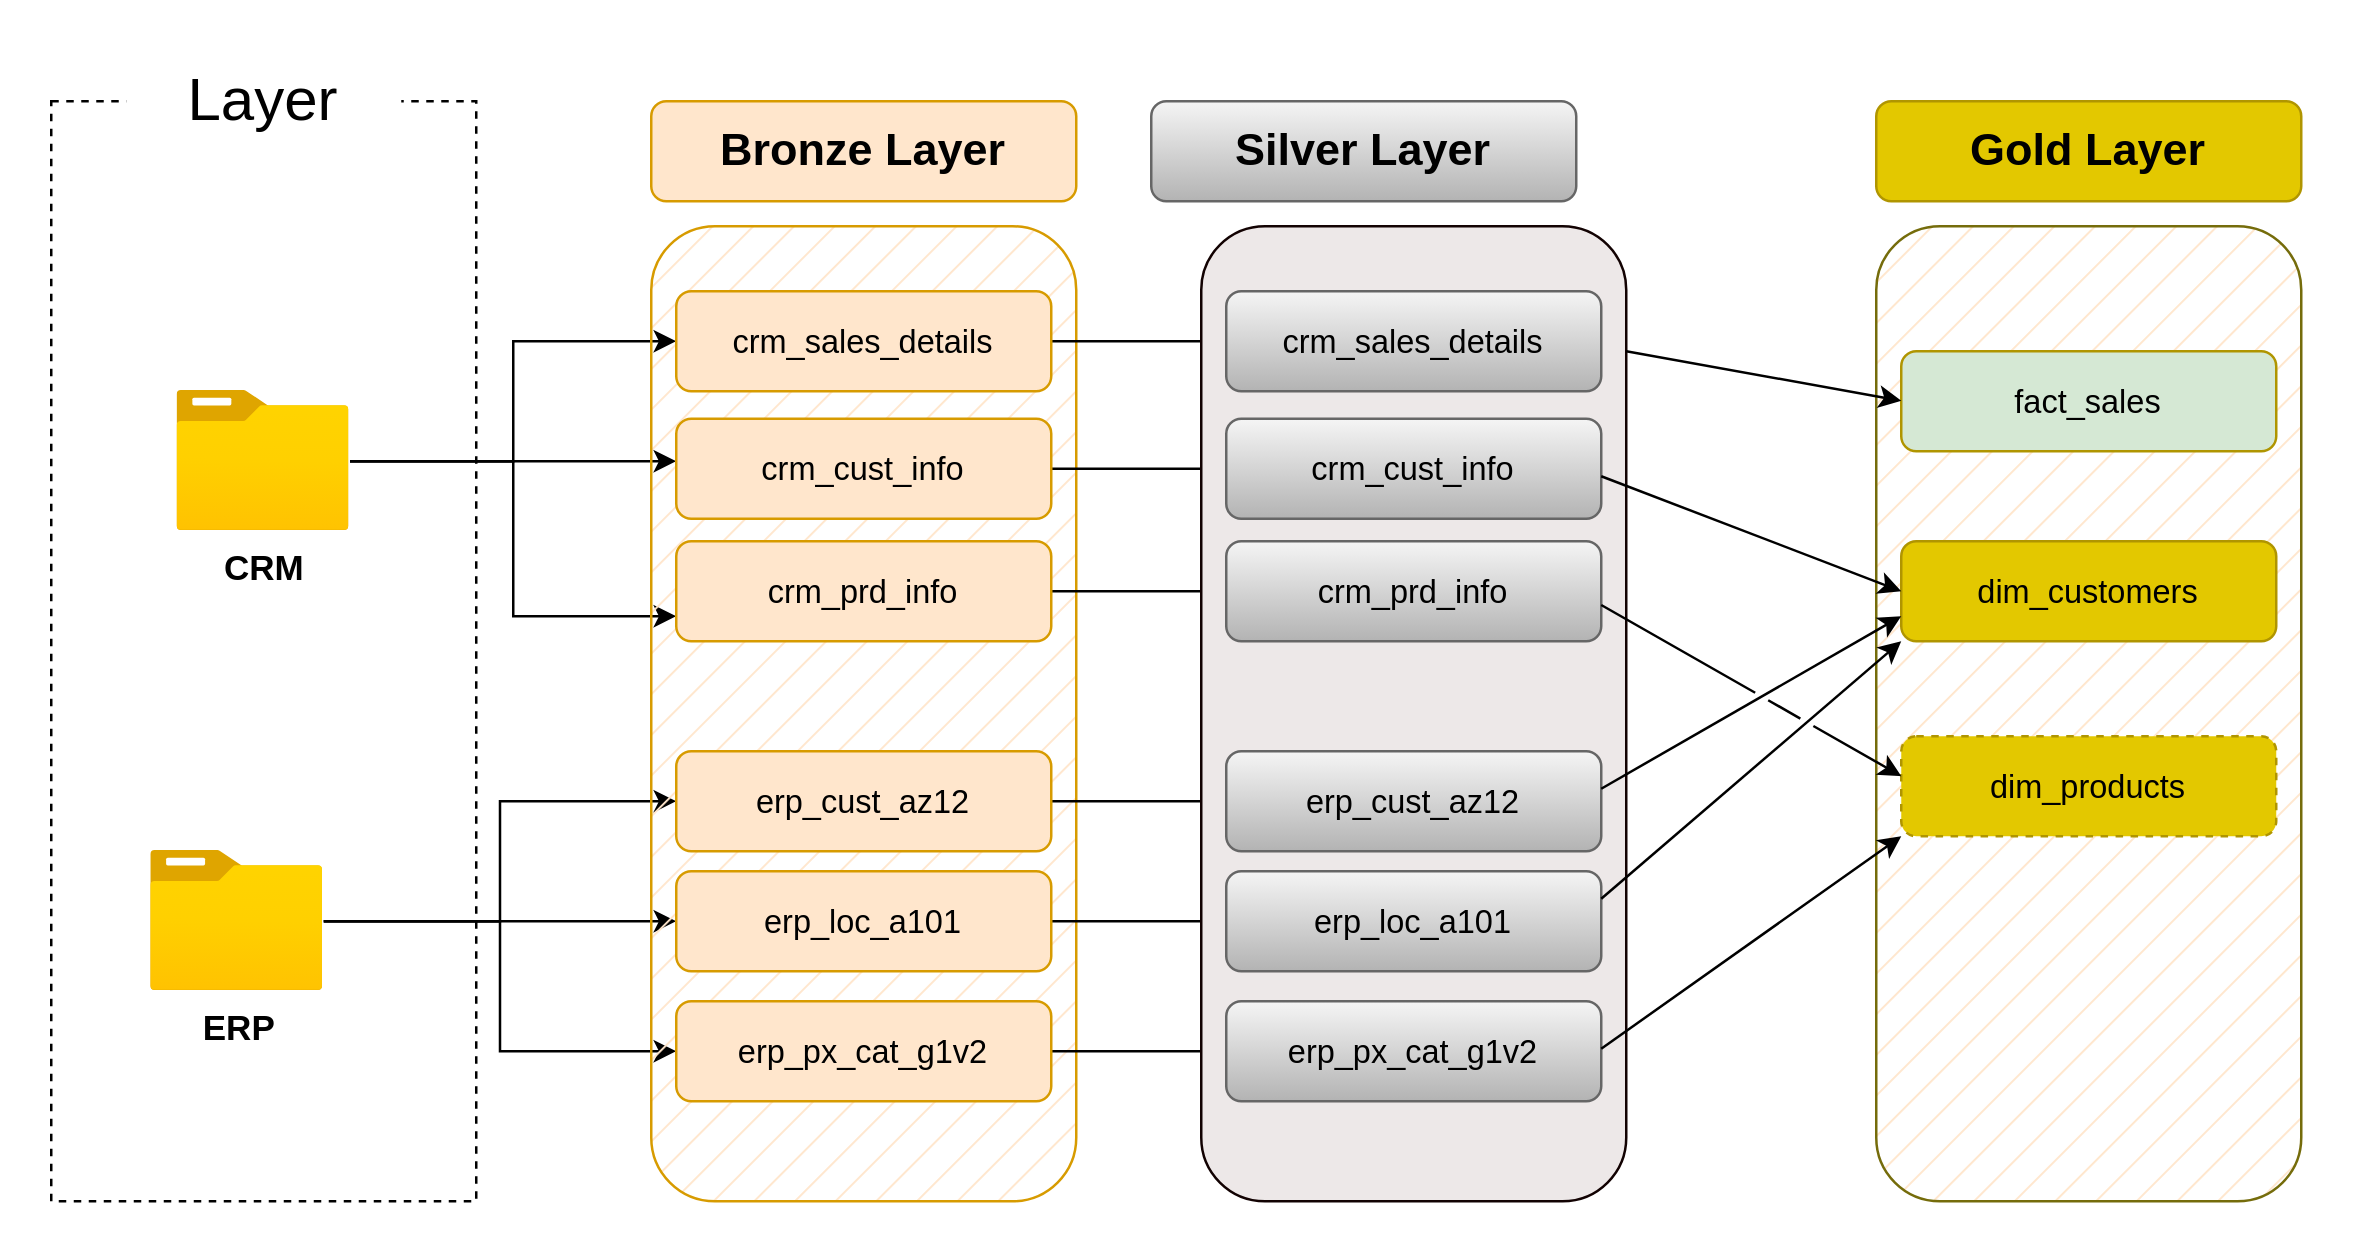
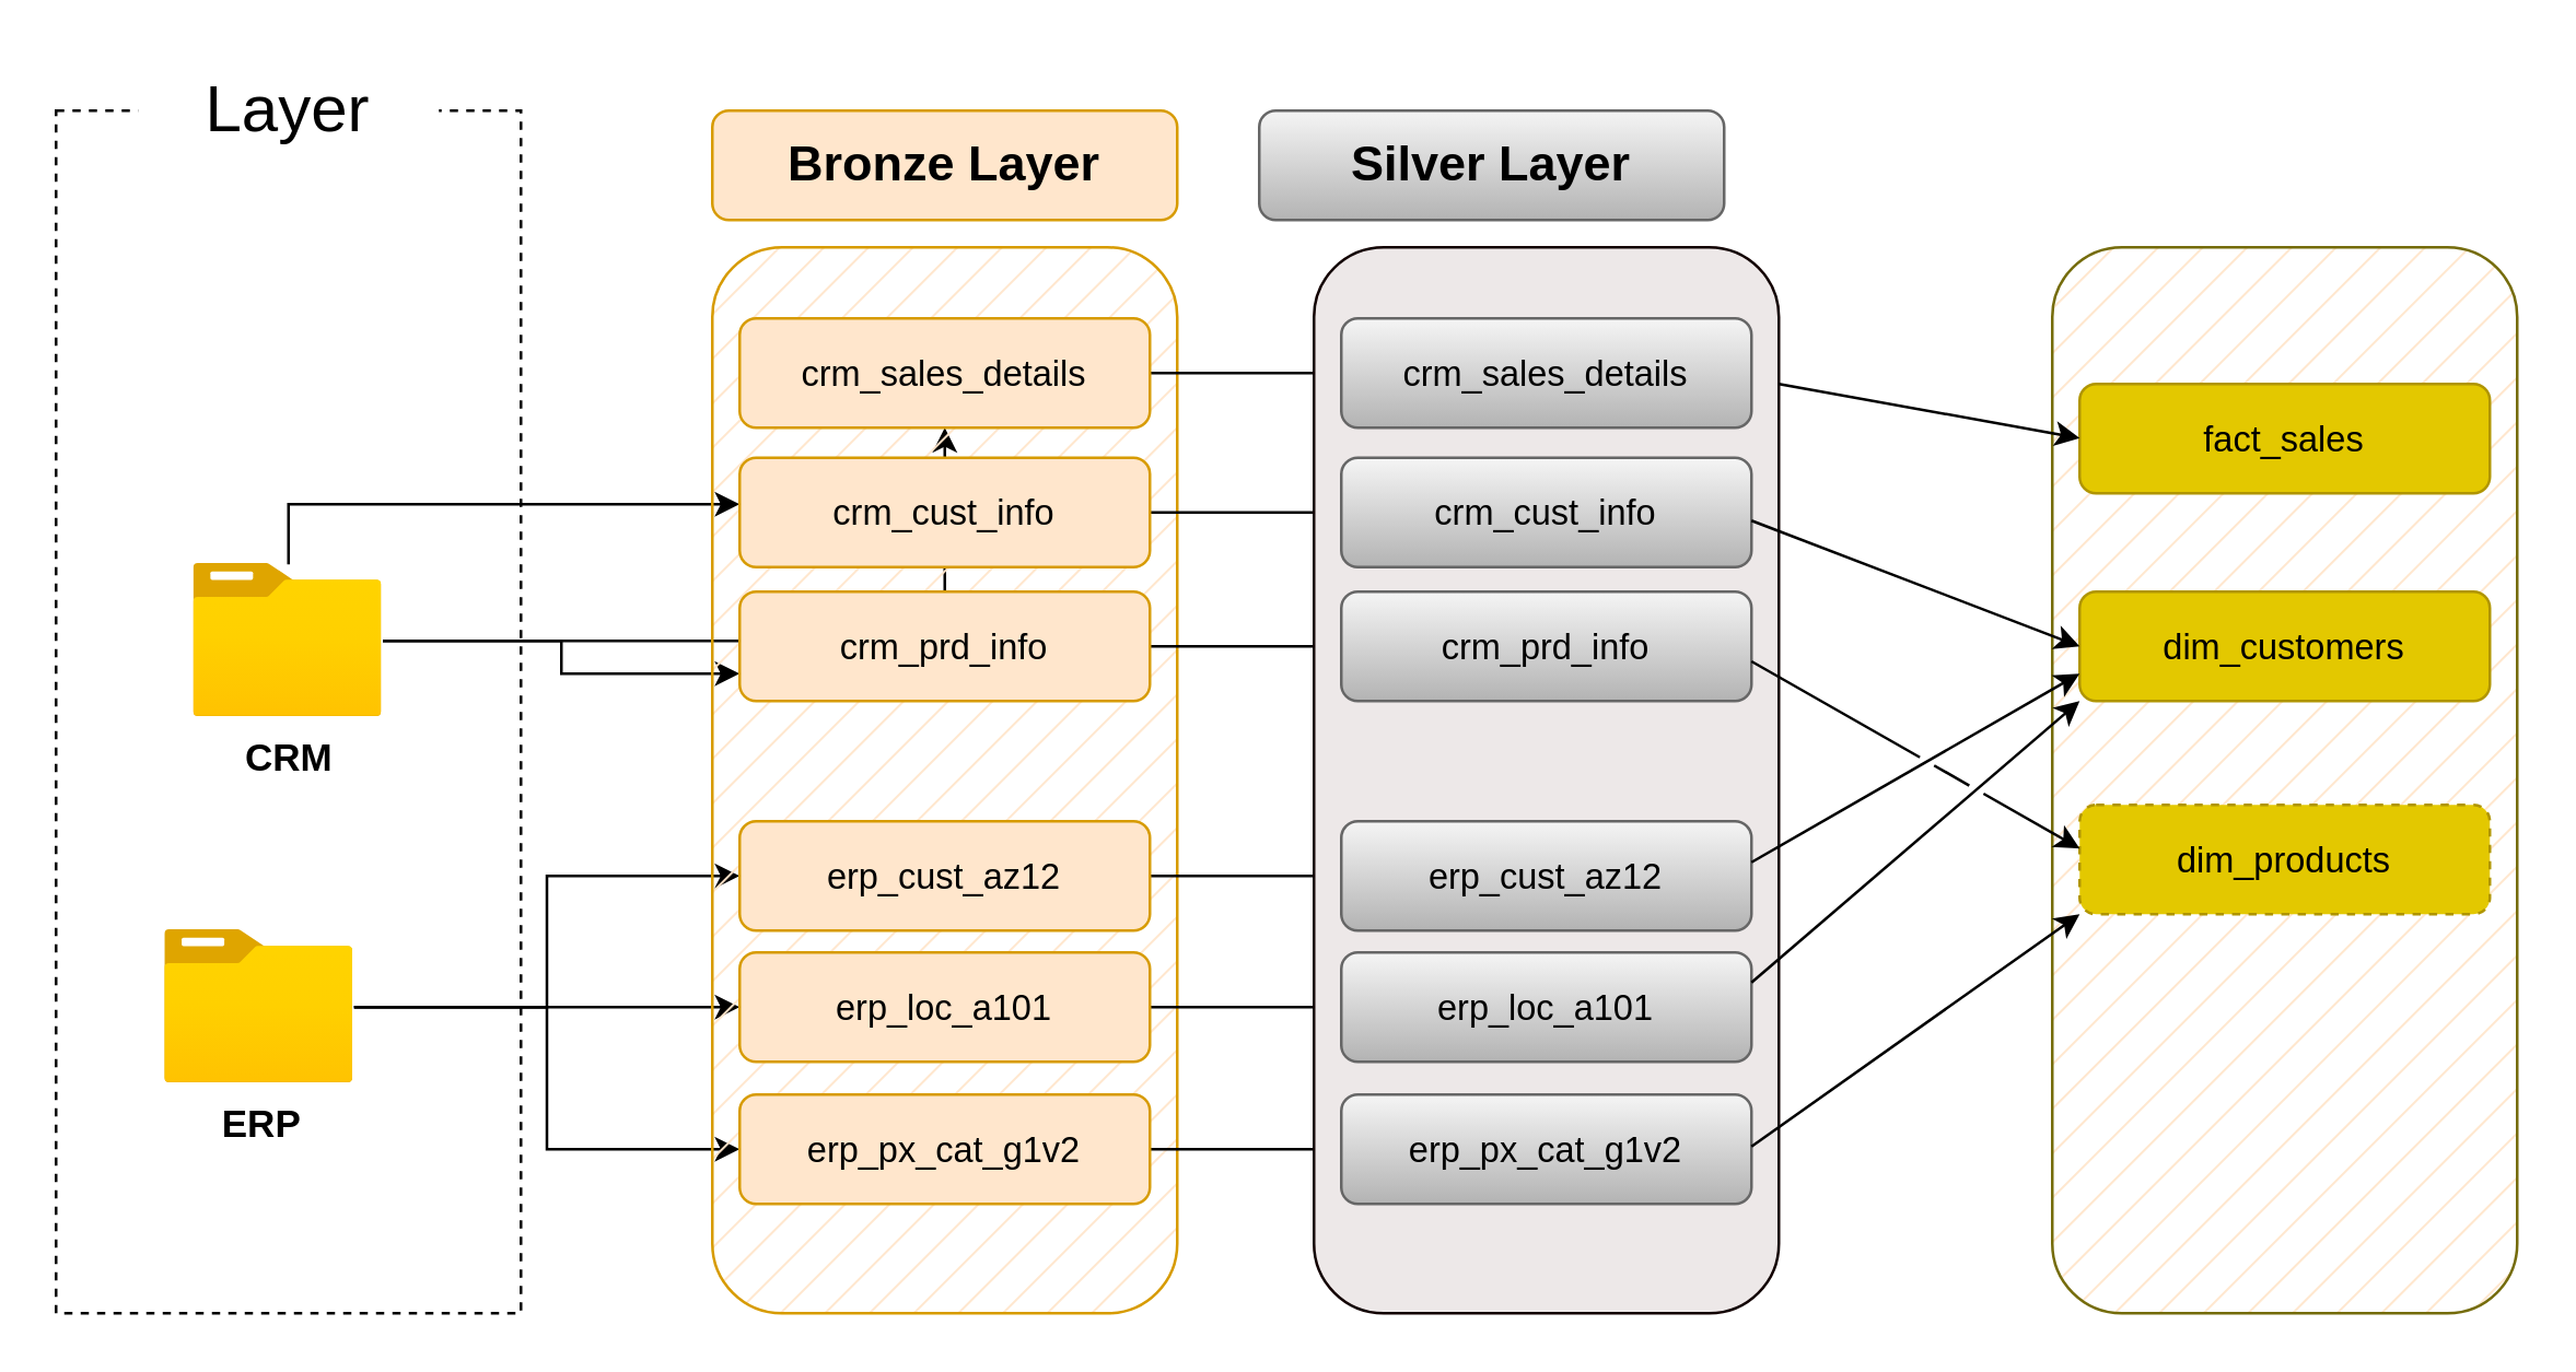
  <mxCell id="0" />
  <mxCell id="1" parent="0" />
  <mxCell id="2" value="" style="rounded=0;whiteSpace=wrap;html=1;fillColor=none;dashed=1;" parent="1" vertex="1"><mxGeometry x="20" y="40" width="170" height="440" as="geometry" /></mxCell>
  <mxCell id="3" value="&lt;font style=&quot;font-size: 24px;&quot;&gt;Layer&lt;/font&gt;" style="rounded=1;whiteSpace=wrap;html=1;strokeColor=none;" parent="1" vertex="1"><mxGeometry x="50" y="20" width="110" height="40" as="geometry" /></mxCell>
  <mxCell id="4" style="edgeStyle=orthogonalEdgeStyle;rounded=0;orthogonalLoop=1;jettySize=auto;html=1;" parent="1" source="7" target="15" edge="1"><mxGeometry relative="1" as="geometry" /></mxCell>
  <mxCell id="5" style="edgeStyle=orthogonalEdgeStyle;rounded=0;orthogonalLoop=1;jettySize=auto;html=1;" parent="1" source="7" target="17" edge="1"><mxGeometry relative="1" as="geometry"><Array as="points"><mxPoint x="220" y="184" /><mxPoint x="220" y="184" /></Array></mxGeometry></mxCell>
  <mxCell id="6" style="edgeStyle=orthogonalEdgeStyle;rounded=0;orthogonalLoop=1;jettySize=auto;html=1;entryX=0;entryY=0.75;entryDx=0;entryDy=0;" parent="1" source="7" target="19" edge="1"><mxGeometry relative="1" as="geometry" /></mxCell>
- <mxCell id="7" value="&lt;b&gt;&lt;font style=&quot;font-size: 14px;&quot;&gt;CRM&lt;/font&gt;&lt;/b&gt;" style="image;aspect=fixed;html=1;points=[];align=center;fontSize=12;image=img/lib/azure2/general/Folder_Blank.svg;" parent="1" vertex="1"><mxGeometry x="70.5" y="156" width="69" height="56.0" as="geometry" /></mxCell>
+ <mxCell id="7" value="&lt;b&gt;&lt;font style=&quot;font-size: 14px;&quot;&gt;CRM&lt;/font&gt;&lt;/b&gt;" style="image;aspect=fixed;html=1;points=[];align=center;fontSize=12;image=img/lib/azure2/general/Folder_Blank.svg;" parent="1" vertex="1"><mxGeometry x="70.5" y="206" width="69" height="56.0" as="geometry" /></mxCell>
  <mxCell id="8" style="edgeStyle=orthogonalEdgeStyle;rounded=0;orthogonalLoop=1;jettySize=auto;html=1;" parent="1" source="11" target="23" edge="1"><mxGeometry relative="1" as="geometry" /></mxCell>
  <mxCell id="9" style="edgeStyle=orthogonalEdgeStyle;rounded=0;orthogonalLoop=1;jettySize=auto;html=1;" parent="1" source="11" target="25" edge="1"><mxGeometry relative="1" as="geometry" /></mxCell>
  <mxCell id="10" style="edgeStyle=orthogonalEdgeStyle;rounded=0;orthogonalLoop=1;jettySize=auto;html=1;entryX=0;entryY=0.5;entryDx=0;entryDy=0;" parent="1" source="11" target="21" edge="1"><mxGeometry relative="1" as="geometry" /></mxCell>
  <mxCell id="11" value="&lt;b&gt;&lt;font style=&quot;font-size: 14px;&quot;&gt;ERP&lt;/font&gt;&lt;/b&gt;" style="image;aspect=fixed;html=1;points=[];align=center;fontSize=12;image=img/lib/azure2/general/Folder_Blank.svg;" parent="1" vertex="1"><mxGeometry x="60" y="340" width="69" height="56.0" as="geometry" /></mxCell>
  <mxCell id="12" value="" style="rounded=1;whiteSpace=wrap;html=1;fillStyle=hatch;fillColor=#ffe6cc;strokeColor=#d79b00;" parent="1" vertex="1"><mxGeometry x="260" y="90" width="170" height="390" as="geometry" /></mxCell>
  <mxCell id="13" value="&lt;b&gt;&lt;font style=&quot;font-size: 18px;&quot;&gt;Bronze Layer&lt;/font&gt;&lt;/b&gt;" style="rounded=1;whiteSpace=wrap;html=1;fillColor=#ffe6cc;strokeColor=#d79b00;" parent="1" vertex="1"><mxGeometry x="260" y="40" width="170" height="40" as="geometry" /></mxCell>
  <mxCell id="14" style="edgeStyle=orthogonalEdgeStyle;rounded=0;orthogonalLoop=1;jettySize=auto;html=1;entryX=0;entryY=0.5;entryDx=0;entryDy=0;" edge="1" parent="1" source="15" target="28"><mxGeometry relative="1" as="geometry" /></mxCell>
  <mxCell id="15" value="&lt;font style=&quot;font-size: 13px;&quot;&gt;crm_sales_details&lt;/font&gt;" style="rounded=1;whiteSpace=wrap;html=1;fillColor=#ffe6cc;strokeColor=#d79b00;" parent="1" vertex="1"><mxGeometry x="270" y="116" width="150" height="40" as="geometry" /></mxCell>
  <mxCell id="16" style="edgeStyle=orthogonalEdgeStyle;rounded=0;orthogonalLoop=1;jettySize=auto;html=1;entryX=0;entryY=0.5;entryDx=0;entryDy=0;" edge="1" parent="1" source="17" target="29"><mxGeometry relative="1" as="geometry" /></mxCell>
  <mxCell id="17" value="&lt;font style=&quot;font-size: 13px;&quot;&gt;crm_cust_info&lt;/font&gt;" style="rounded=1;whiteSpace=wrap;html=1;fillColor=#ffe6cc;strokeColor=#d79b00;" parent="1" vertex="1"><mxGeometry x="270" y="167" width="150" height="40" as="geometry" /></mxCell>
  <mxCell id="18" style="edgeStyle=orthogonalEdgeStyle;rounded=0;orthogonalLoop=1;jettySize=auto;html=1;entryX=0;entryY=0.5;entryDx=0;entryDy=0;" edge="1" parent="1" source="19" target="30"><mxGeometry relative="1" as="geometry" /></mxCell>
  <mxCell id="19" value="&lt;font style=&quot;font-size: 13px;&quot;&gt;crm_prd_info&lt;/font&gt;" style="rounded=1;whiteSpace=wrap;html=1;fillColor=#ffe6cc;strokeColor=#d79b00;" parent="1" vertex="1"><mxGeometry x="270" y="216" width="150" height="40" as="geometry" /></mxCell>
  <mxCell id="20" style="edgeStyle=orthogonalEdgeStyle;rounded=0;orthogonalLoop=1;jettySize=auto;html=1;entryX=0;entryY=0.5;entryDx=0;entryDy=0;" edge="1" parent="1" source="21" target="31"><mxGeometry relative="1" as="geometry" /></mxCell>
  <mxCell id="21" value="&lt;font style=&quot;font-size: 13px;&quot;&gt;erp_px_cat_g1v2&lt;/font&gt;" style="rounded=1;whiteSpace=wrap;html=1;fillColor=#ffe6cc;strokeColor=#d79b00;" parent="1" vertex="1"><mxGeometry x="270" y="400" width="150" height="40" as="geometry" /></mxCell>
  <mxCell id="22" style="edgeStyle=orthogonalEdgeStyle;rounded=0;orthogonalLoop=1;jettySize=auto;html=1;entryX=0;entryY=0.5;entryDx=0;entryDy=0;" edge="1" parent="1" source="23" target="32"><mxGeometry relative="1" as="geometry" /></mxCell>
  <mxCell id="23" value="&lt;font style=&quot;font-size: 13px;&quot;&gt;erp_loc_a101&lt;/font&gt;" style="rounded=1;whiteSpace=wrap;html=1;fillColor=#ffe6cc;strokeColor=#d79b00;" parent="1" vertex="1"><mxGeometry x="270" y="348" width="150" height="40" as="geometry" /></mxCell>
  <mxCell id="24" style="edgeStyle=orthogonalEdgeStyle;rounded=0;orthogonalLoop=1;jettySize=auto;html=1;entryX=0;entryY=0.5;entryDx=0;entryDy=0;" edge="1" parent="1" source="25" target="33"><mxGeometry relative="1" as="geometry" /></mxCell>
  <mxCell id="25" value="&lt;font style=&quot;font-size: 13px;&quot;&gt;erp_cust_az12&lt;/font&gt;" style="rounded=1;whiteSpace=wrap;html=1;fillColor=#ffe6cc;strokeColor=#d79b00;" parent="1" vertex="1"><mxGeometry x="270" y="300" width="150" height="40" as="geometry" /></mxCell>
  <mxCell id="26" value="" style="rounded=1;whiteSpace=wrap;html=1;fillStyle=auto;fillColor=light-dark(#ede8e8, #36210a);strokeColor=light-dark(#120202, #996500);" vertex="1" parent="1"><mxGeometry x="480" y="90" width="170" height="390" as="geometry" /></mxCell>
  <mxCell id="27" value="&lt;b&gt;&lt;font style=&quot;font-size: 18px;&quot;&gt;Silver Layer&lt;/font&gt;&lt;/b&gt;" style="rounded=1;whiteSpace=wrap;html=1;fillColor=#f5f5f5;strokeColor=#666666;gradientColor=#b3b3b3;" vertex="1" parent="1"><mxGeometry x="460" y="40" width="170" height="40" as="geometry" /></mxCell>
  <mxCell id="28" value="&lt;font style=&quot;font-size: 13px;&quot;&gt;crm_sales_details&lt;/font&gt;" style="rounded=1;whiteSpace=wrap;html=1;fillColor=#f5f5f5;strokeColor=#666666;gradientColor=#b3b3b3;" vertex="1" parent="1"><mxGeometry x="490" y="116" width="150" height="40" as="geometry" /></mxCell>
  <mxCell id="29" value="&lt;font style=&quot;font-size: 13px;&quot;&gt;crm_cust_info&lt;/font&gt;" style="rounded=1;whiteSpace=wrap;html=1;fillColor=#f5f5f5;strokeColor=#666666;gradientColor=#b3b3b3;" vertex="1" parent="1"><mxGeometry x="490" y="167" width="150" height="40" as="geometry" /></mxCell>
  <mxCell id="30" value="&lt;font style=&quot;font-size: 13px;&quot;&gt;crm_prd_info&lt;/font&gt;" style="rounded=1;whiteSpace=wrap;html=1;fillColor=#f5f5f5;strokeColor=#666666;gradientColor=#b3b3b3;" vertex="1" parent="1"><mxGeometry x="490" y="216" width="150" height="40" as="geometry" /></mxCell>
  <mxCell id="31" value="&lt;font style=&quot;font-size: 13px;&quot;&gt;erp_px_cat_g1v2&lt;/font&gt;" style="rounded=1;whiteSpace=wrap;html=1;fillColor=#f5f5f5;strokeColor=#666666;gradientColor=#b3b3b3;" vertex="1" parent="1"><mxGeometry x="490" y="400" width="150" height="40" as="geometry" /></mxCell>
  <mxCell id="32" value="&lt;font style=&quot;font-size: 13px;&quot;&gt;erp_loc_a101&lt;/font&gt;" style="rounded=1;whiteSpace=wrap;html=1;fillColor=#f5f5f5;strokeColor=#666666;gradientColor=#b3b3b3;" vertex="1" parent="1"><mxGeometry x="490" y="348" width="150" height="40" as="geometry" /></mxCell>
  <mxCell id="33" value="&lt;font style=&quot;font-size: 13px;&quot;&gt;erp_cust_az12&lt;/font&gt;" style="rounded=1;whiteSpace=wrap;html=1;fillColor=#f5f5f5;strokeColor=#666666;gradientColor=#b3b3b3;" vertex="1" parent="1"><mxGeometry x="490" y="300" width="150" height="40" as="geometry" /></mxCell>
  <mxCell id="34" value="" style="rounded=1;whiteSpace=wrap;html=1;fillStyle=hatch;fillColor=#ffe6cc;strokeColor=light-dark(#756c0b, #996500);" vertex="1" parent="1"><mxGeometry x="750" y="90" width="170" height="390" as="geometry" /></mxCell>
- <mxCell id="35" value="&lt;b&gt;&lt;font style=&quot;font-size: 18px;&quot;&gt;Gold Layer&lt;/font&gt;&lt;/b&gt;" style="rounded=1;whiteSpace=wrap;html=1;fillColor=#e3c800;strokeColor=#B09500;fontColor=#000000;" vertex="1" parent="1"><mxGeometry x="750" y="40" width="170" height="40" as="geometry" /></mxCell>
- <mxCell id="36" value="&lt;font style=&quot;font-size: 13px;&quot;&gt;fact_sales&lt;/font&gt;" style="rounded=1;whiteSpace=wrap;html=1;fillColor=#d5e8d4;strokeColor=#B09500;fontColor=#000000;" vertex="1" parent="1"><mxGeometry x="760" y="140" width="150" height="40" as="geometry" /></mxCell>
+ <mxCell id="36" value="&lt;font style=&quot;font-size: 13px;&quot;&gt;fact_sales&lt;/font&gt;" style="rounded=1;whiteSpace=wrap;html=1;fillColor=#e3c800;strokeColor=#B09500;fontColor=#000000;" vertex="1" parent="1"><mxGeometry x="760" y="140" width="150" height="40" as="geometry" /></mxCell>
  <mxCell id="37" value="&lt;font style=&quot;font-size: 13px;&quot;&gt;dim_customers&lt;/font&gt;" style="rounded=1;whiteSpace=wrap;html=1;fillColor=#e3c800;strokeColor=#B09500;fontColor=#000000;" vertex="1" parent="1"><mxGeometry x="760" y="216" width="150" height="40" as="geometry" /></mxCell>
  <mxCell id="38" value="&lt;font style=&quot;font-size: 13px;&quot;&gt;dim_products&lt;/font&gt;" style="rounded=1;whiteSpace=wrap;html=1;fillColor=#e3c800;strokeColor=#B09500;fontColor=#000000;dashed=1;" vertex="1" parent="1"><mxGeometry x="760" y="294" width="150" height="40" as="geometry" /></mxCell>
  <mxCell id="39" value="" style="endArrow=classic;html=1;rounded=0;entryX=0.059;entryY=0.179;entryDx=0;entryDy=0;entryPerimeter=0;" edge="1" parent="1" target="34"><mxGeometry width="50" height="50" relative="1" as="geometry"><mxPoint x="650" y="140" as="sourcePoint" /><mxPoint x="700" y="90" as="targetPoint" /></mxGeometry></mxCell>
  <mxCell id="40" value="" style="endArrow=classic;html=1;rounded=0;entryX=0;entryY=0.5;entryDx=0;entryDy=0;jumpStyle=gap;" edge="1" parent="1" target="37"><mxGeometry width="50" height="50" relative="1" as="geometry"><mxPoint x="640" y="190" as="sourcePoint" /><mxPoint x="750" y="270" as="targetPoint" /></mxGeometry></mxCell>
  <mxCell id="41" value="" style="endArrow=classic;html=1;rounded=0;entryX=0;entryY=0.75;entryDx=0;entryDy=0;jumpStyle=gap;" edge="1" parent="1" target="37"><mxGeometry width="50" height="50" relative="1" as="geometry"><mxPoint x="640" y="315" as="sourcePoint" /><mxPoint x="760" y="352" as="targetPoint" /></mxGeometry></mxCell>
  <mxCell id="42" value="" style="endArrow=classic;html=1;rounded=0;entryX=0;entryY=1;entryDx=0;entryDy=0;jumpStyle=gap;" edge="1" parent="1" target="37"><mxGeometry width="50" height="50" relative="1" as="geometry"><mxPoint x="640" y="359" as="sourcePoint" /><mxPoint x="760" y="240" as="targetPoint" /></mxGeometry></mxCell>
  <mxCell id="43" value="" style="endArrow=classic;html=1;rounded=0;entryX=0;entryY=1;entryDx=0;entryDy=0;jumpStyle=gap;" edge="1" parent="1" target="38"><mxGeometry width="50" height="50" relative="1" as="geometry"><mxPoint x="640" y="419" as="sourcePoint" /><mxPoint x="760" y="300" as="targetPoint" /></mxGeometry></mxCell>
  <mxCell id="44" value="" style="endArrow=classic;html=1;rounded=0;entryX=0.059;entryY=0.564;entryDx=0;entryDy=0;entryPerimeter=0;jumpStyle=gap;" edge="1" parent="1" target="34"><mxGeometry width="50" height="50" relative="1" as="geometry"><mxPoint x="640" y="241.5" as="sourcePoint" /><mxPoint x="760" y="278.5" as="targetPoint" /></mxGeometry></mxCell>
